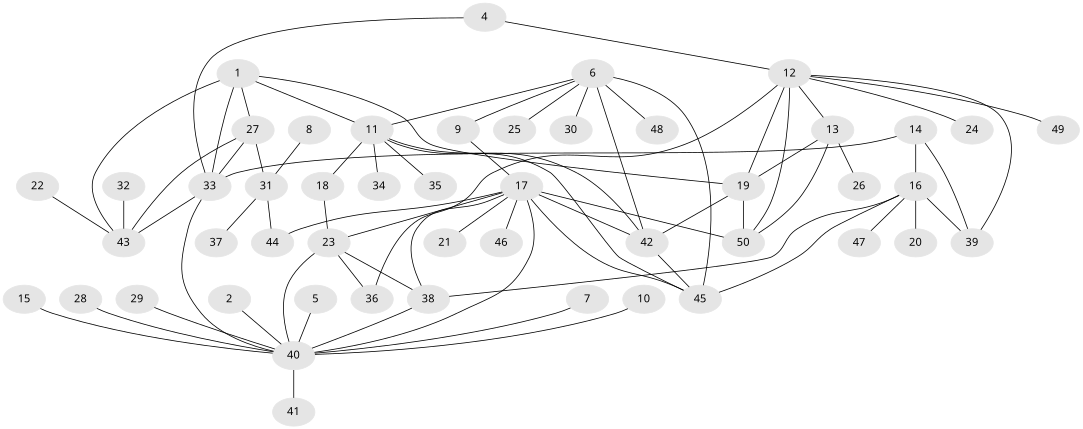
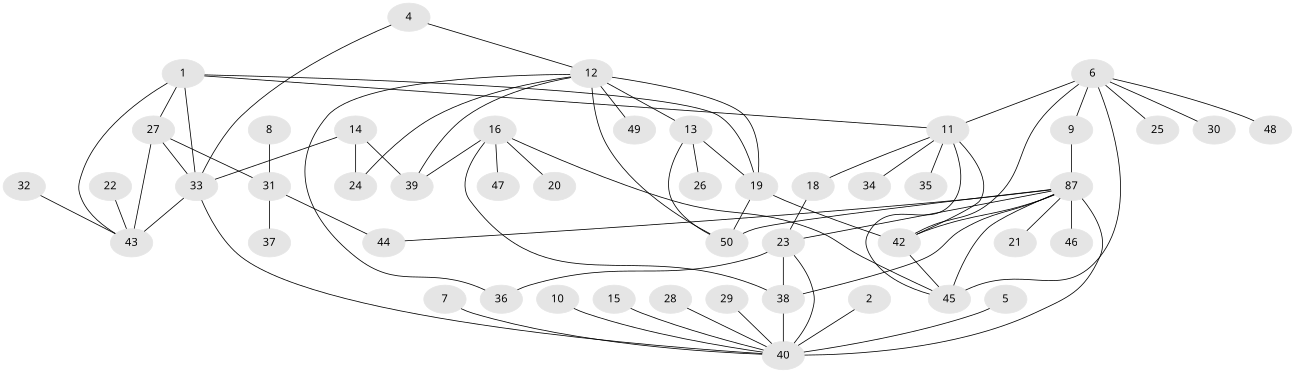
  graph {
    fontname="Noto Sans"
    node [color=gray90 fontname="Noto Sans" style=filled]
    edge [fontname="Noto Sans" weight=1.0]
    1
    11
    19
    27
    33
    43
    42
    45
    18
    34
    35
    50
    31
    40
    2
-   41
    4
    12
    39
    13
    24
    36
    49
    5
    6
    9
    25
    30
    48
-   17
+   17 [label=87]
    7
    8
    44
    37
    38
    21
    23
    46
    10
    26
    14
    16
    20
    47
    15
    22
    28
    29
    32
    1 -- 11
    1 -- 19
    1 -- 27
    1 -- 33 [weight=2.0]
    1 -- 43
    11 -- 42
    11 -- 45
    11 -- 18
    11 -- 34
    11 -- 35
    19 -- 42
    19 -- 50 [weight=2.0]
    27 -- 33 [weight=2.0]
    27 -- 43
    27 -- 31
    33 -- 43 [weight=2.0]
    33 -- 40
    42 -- 45
    18 -- 23
    31 -- 44
    31 -- 37
-   40 -- 41
    2 -- 40
    4 -- 33
    4 -- 12
    12 -- 19 [weight=2.0]
    12 -- 50
    12 -- 39
    12 -- 13
    12 -- 24
    12 -- 36
    12 -- 49
    13 -- 19 [weight=2.0]
    13 -- 50
    13 -- 26
    5 -- 40
    6 -- 11 [weight=2.0]
    6 -- 42 [weight=2.0]
    6 -- 45 [weight=2.0]
    6 -- 9
    6 -- 25
    6 -- 30
    6 -- 48
    9 -- 17
    17 -- 42
    17 -- 45 [weight=2.0]
    17 -- 50
    17 -- 40 [weight=2.0]
    17 -- 44
    17 -- 38
    17 -- 21
    17 -- 23
    17 -- 46
    7 -- 40
    8 -- 31
    38 -- 40 [weight=2.0]
    23 -- 40 [weight=2.0]
    23 -- 36
    23 -- 38
    10 -- 40
    14 -- 33
    14 -- 39 [weight=2.0]
-   14 -- 16 [weight=4.0]
+   14 -- 24 [weight=4.0]
    16 -- 45
    16 -- 39 [weight=2.0]
    16 -- 38
    16 -- 20
    16 -- 47
    15 -- 40
    22 -- 43
    28 -- 40
    29 -- 40
    32 -- 43
  }
